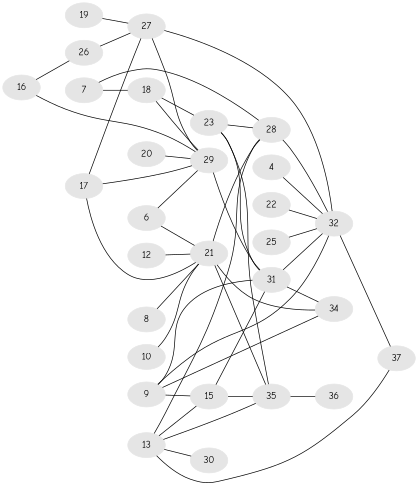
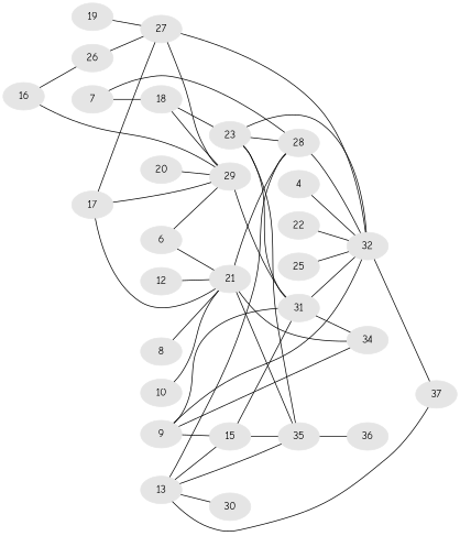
  graph {
    fontname="Comic Neue"
    rankdir=LR
    node [color=gray90 fontname="Comic Neue" style=filled]
    edge [fontname="Comic Neue" weight=1.0]
    23
    32
    31
    28
    35
    29
    4
    37
    6
    21
    34
    7
    18
    8
    9
    15
    10
    12
    13
    30
    36
    16
    26
    27
    17
    19
    20
    22
    25
+   23 -- 32
    23 -- 31
    23 -- 28
    23 -- 35
    32 -- 37 [weight=2.0]
    31 -- 32
    31 -- 34 [weight=2.0]
    28 -- 32
    35 -- 36
    29 -- 31
    4 -- 32
    6 -- 29
    6 -- 21
    21 -- 28
    21 -- 35
    21 -- 34
    7 -- 28
    7 -- 18
    18 -- 23
    18 -- 29
    8 -- 21
    9 -- 32
    9 -- 31
    9 -- 34
    9 -- 15
    15 -- 31
    15 -- 35
    10 -- 21
    12 -- 21
    13 -- 28
    13 -- 35
    13 -- 37 [weight=2.0]
    13 -- 15
    13 -- 30
    16 -- 29
    16 -- 26
    26 -- 27
    27 -- 32
    27 -- 29
    17 -- 29
    17 -- 21
    17 -- 27
    19 -- 27
    20 -- 29
    22 -- 32
    25 -- 32
  }
